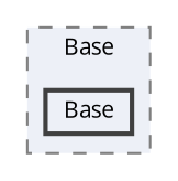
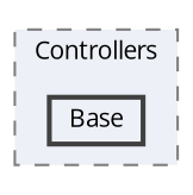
  digraph {
    compound=true
    rankdir=LR
    fontname="Open Sans"
    n1 [color=grey25 fillcolor="#edf0f7" fontname="Open Sans" fontsize=10 height=0.2 label=Base shape=box style="filled,bold" width=0.4]
    subgraph cluster_1 {
      bgcolor="#edf0f7"
      fontsize=10
-     label=Base
+     label=Controllers
      pencolor=grey50
      style="filled,dashed"
      n1
    }
  }
